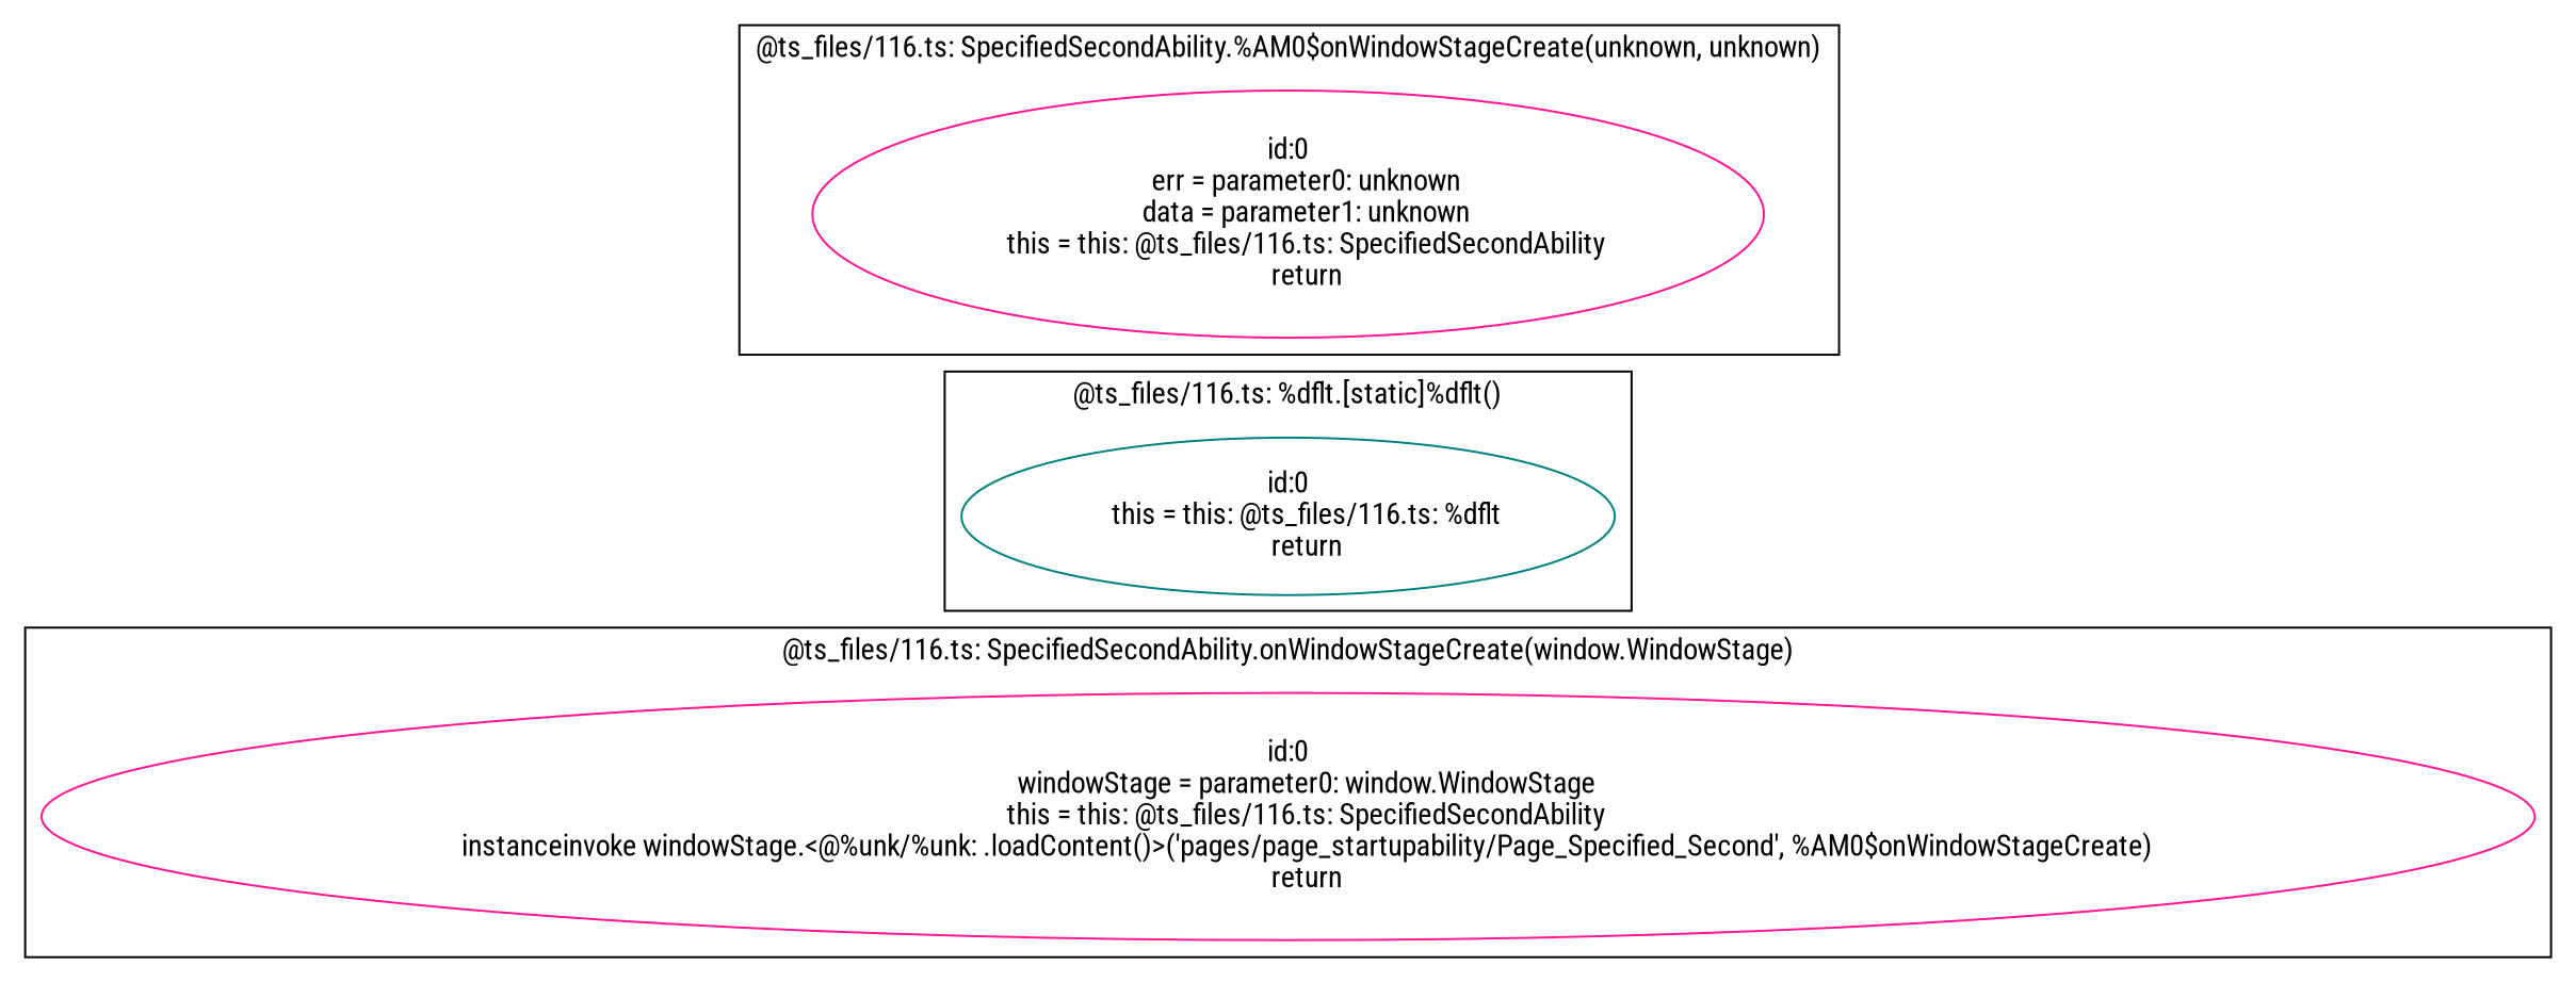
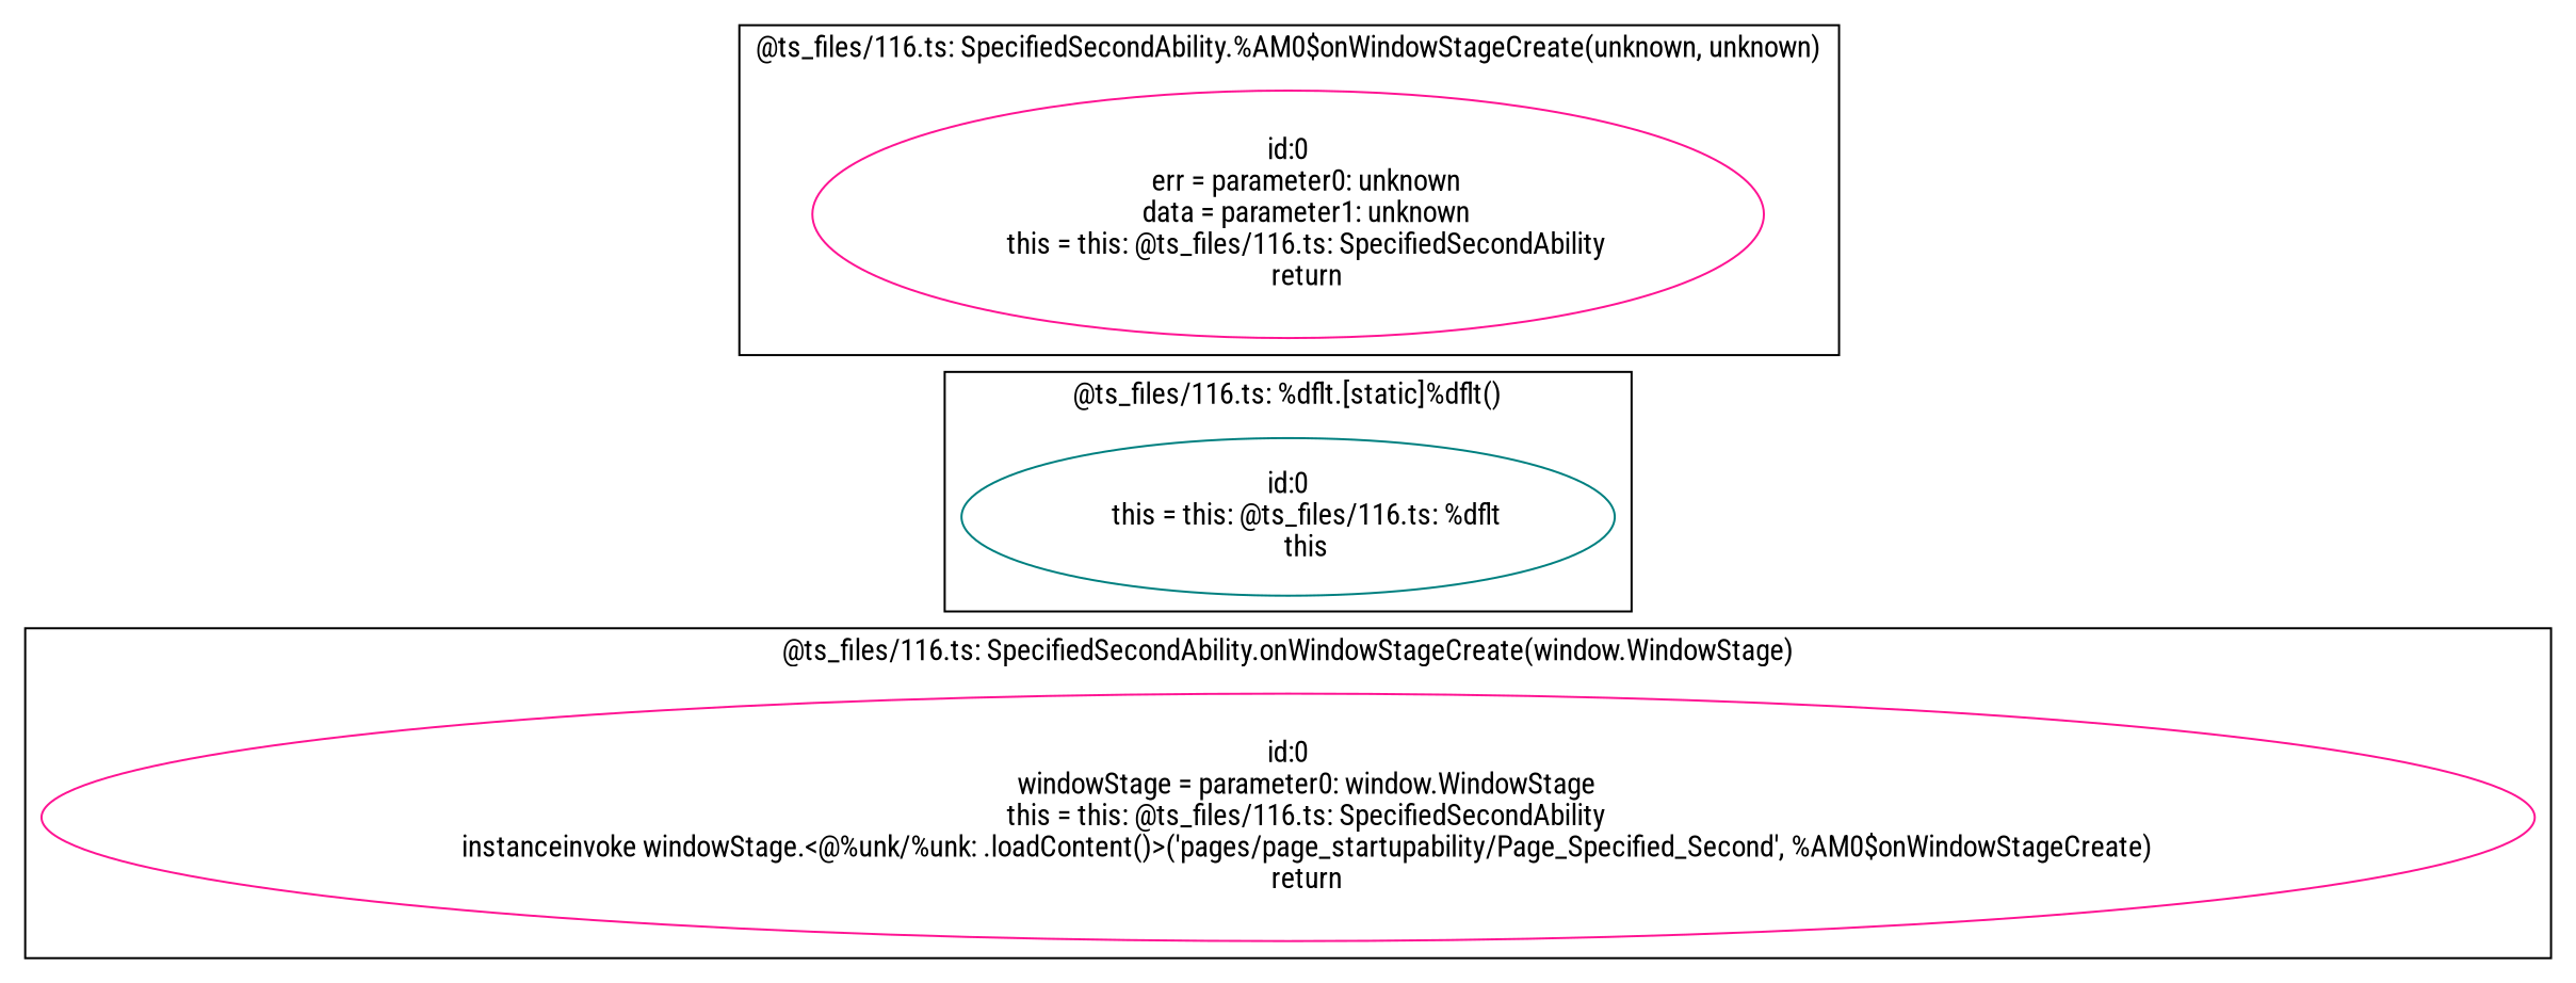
  digraph {
    rankdir=LR
    fontname="Roboto Condensed"
    node [color=deeppink fontname="Roboto Condensed"]
    n1 [label="id:0\n      windowStage = parameter0: window.WindowStage\n      this = this: @ts_files/116.ts: SpecifiedSecondAbility\n      instanceinvoke windowStage.<@%unk/%unk: .loadContent()>('pages/page_startupability/Page_Specified_Second', %AM0$onWindowStageCreate)\n      return"]
-   n2 [label="id:0\n      this = this: @ts_files/116.ts: %dflt\n      return" color=teal]
+   n2 [label="id:0\n      this = this: @ts_files/116.ts: %dflt\n      this" color=teal]
    n3 [label="id:0\n      err = parameter0: unknown\n      data = parameter1: unknown\n      this = this: @ts_files/116.ts: SpecifiedSecondAbility\n      return"]
    subgraph cluster_1 {
      label="@ts_files/116.ts: SpecifiedSecondAbility.%AM0$onWindowStageCreate(unknown, unknown)"
      n3
    }
    subgraph cluster_2 {
      label="@ts_files/116.ts: SpecifiedSecondAbility.onWindowStageCreate(window.WindowStage)"
      n1
    }
    subgraph cluster_3 {
      label="@ts_files/116.ts: %dflt.[static]%dflt()"
      n2
    }
  }
